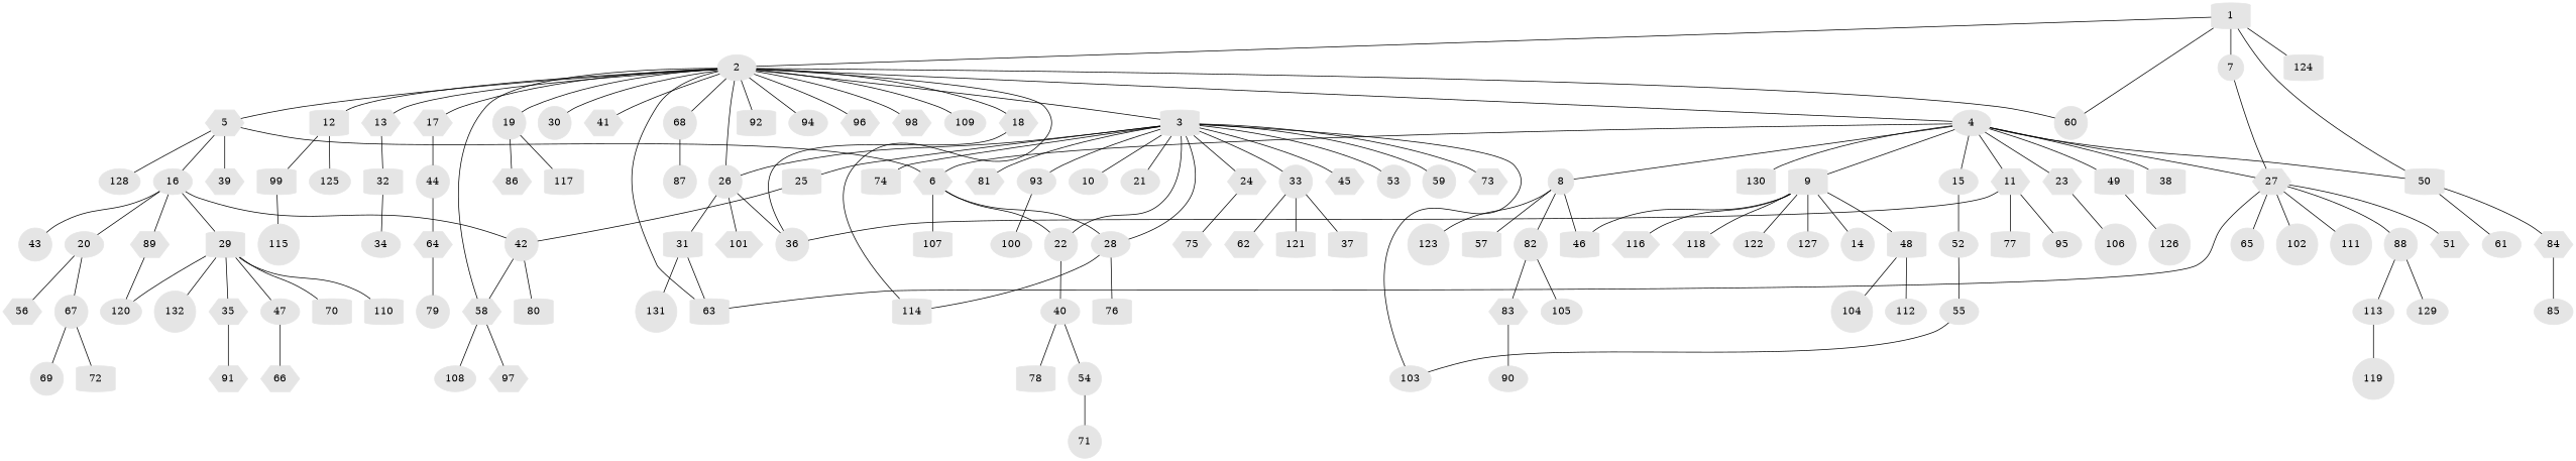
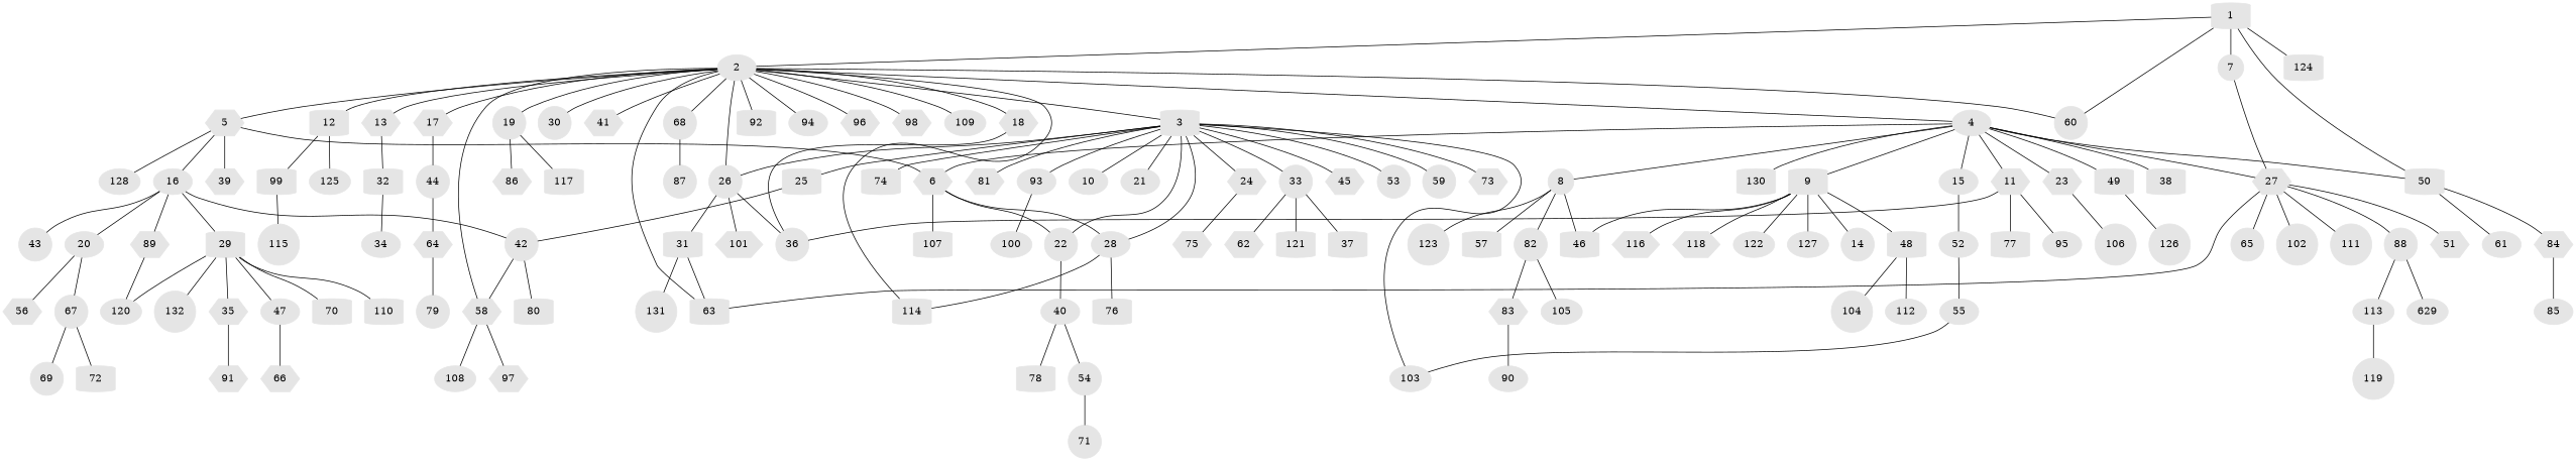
  graph {
    node [color=gray90 shape=circle style=filled]
    1 [shape=cylinder]
    2 [shape=ellipse]
    7
    50 [shape=cylinder]
    60
    124 [shape=cylinder]
    3 [shape=cylinder]
    4 [shape=ellipse]
    5 [shape=hexagon]
    12 [shape=cylinder]
    13 [shape=hexagon]
    17 [shape=hexagon]
    18 [shape=hexagon]
    19
    26
    30
    41 [shape=hexagon]
    58 [shape=hexagon]
    63 [shape=cylinder]
    68
    92 [shape=cylinder]
    94 [shape=ellipse]
    96 [shape=hexagon]
    98 [shape=hexagon]
    109 [shape=ellipse]
    114 [shape=cylinder]
    27 [shape=hexagon]
    61 [shape=ellipse]
    84 [shape=hexagon]
    10 [shape=ellipse]
    21 [shape=ellipse]
    22
    24 [shape=hexagon]
    25 [shape=cylinder]
    28 [shape=ellipse]
    33
    45 [shape=hexagon]
    53
    59
    73 [shape=hexagon]
    74 [shape=cylinder]
    81 [shape=hexagon]
    93 [shape=ellipse]
    103 [shape=ellipse]
    6 [shape=hexagon]
    8
    9 [shape=cylinder]
    11 [shape=hexagon]
    15 [shape=ellipse]
    23 [shape=hexagon]
    38 [shape=cylinder]
    49 [shape=cylinder]
    130 [shape=cylinder]
    16 [shape=ellipse]
    39 [shape=hexagon]
    128 [shape=ellipse]
    99 [shape=cylinder]
    125 [shape=ellipse]
    32 [shape=cylinder]
    44
    36
    86 [shape=hexagon]
    117 [shape=cylinder]
    31 [shape=cylinder]
    101 [shape=hexagon]
    97 [shape=hexagon]
    108 [shape=ellipse]
    87
    40 [shape=ellipse]
    75 [shape=hexagon]
    42
    76 [shape=cylinder]
    37 [shape=cylinder]
    62 [shape=hexagon]
    121 [shape=cylinder]
    100 [shape=ellipse]
    107 [shape=cylinder]
    46 [shape=cylinder]
    57 [shape=cylinder]
    82
    123
    14
    48 [shape=cylinder]
    116 [shape=hexagon]
    118 [shape=hexagon]
    122 [shape=ellipse]
    127 [shape=ellipse]
    77 [shape=cylinder]
    95 [shape=ellipse]
    52 [shape=ellipse]
    106
    51 [shape=hexagon]
    65
    88
    102
    111
    126
    20 [shape=ellipse]
    29 [shape=cylinder]
    43
    89 [shape=hexagon]
    83 [shape=hexagon]
    105 [shape=ellipse]
    104
    112 [shape=ellipse]
    115
    34 [shape=ellipse]
    55 [shape=ellipse]
    56 [shape=hexagon]
    67
    35 [shape=hexagon]
    47 [shape=ellipse]
    70 [shape=cylinder]
    110 [shape=cylinder]
    120 [shape=ellipse]
    132
    80 [shape=cylinder]
    64 [shape=hexagon]
    69
    72 [shape=cylinder]
    54
    78 [shape=cylinder]
    131
    113 [shape=ellipse]
-   129 [shape=ellipse]
+   129 [shape=ellipse label=629]
    91 [shape=hexagon]
    66 [shape=hexagon]
    71
    79
    85 [shape=ellipse]
    90 [shape=ellipse]
    119
    1 -- 2
    1 -- 7
    1 -- 50
    1 -- 60
    1 -- 124
    2 -- 60
    2 -- 3
    2 -- 4
    2 -- 5
    2 -- 12
    2 -- 13
    2 -- 17
    2 -- 18
    2 -- 19
    2 -- 26
    2 -- 30
    2 -- 41
    2 -- 58
    2 -- 63
    2 -- 68
    2 -- 92
    2 -- 94
    2 -- 96
    2 -- 98
    2 -- 109
    2 -- 114
    7 -- 27
    50 -- 61
    50 -- 84
    3 -- 26
    3 -- 10
    3 -- 21
    3 -- 22
    3 -- 24
    3 -- 25
    3 -- 28
    3 -- 33
    3 -- 45
    3 -- 53
    3 -- 59
    3 -- 73
    3 -- 74
    3 -- 81
    3 -- 93
    3 -- 103
    4 -- 50
    4 -- 27
    4 -- 6
    4 -- 8
    4 -- 9
    4 -- 11
    4 -- 15
    4 -- 23
    4 -- 38
    4 -- 49
    4 -- 130
    5 -- 6
    5 -- 16
    5 -- 39
    5 -- 128
    12 -- 99
    12 -- 125
    13 -- 32
    17 -- 44
    18 -- 36
    19 -- 86
    19 -- 117
    26 -- 36
    26 -- 31
    26 -- 101
    58 -- 97
    58 -- 108
    68 -- 87
    27 -- 63
    27 -- 51
    27 -- 65
    27 -- 88
    27 -- 102
    27 -- 111
    84 -- 85
    22 -- 40
    24 -- 75
    25 -- 42
    28 -- 114
    28 -- 76
    33 -- 37
    33 -- 62
    33 -- 121
    93 -- 100
    6 -- 22
    6 -- 28
    6 -- 107
    8 -- 46
    8 -- 57
    8 -- 82
    8 -- 123
    9 -- 46
    9 -- 14
    9 -- 48
    9 -- 116
    9 -- 118
    9 -- 122
    9 -- 127
    11 -- 36
    11 -- 77
    11 -- 95
    15 -- 52
    23 -- 106
    49 -- 126
    16 -- 42
    16 -- 20
    16 -- 29
    16 -- 43
    16 -- 89
    99 -- 115
    32 -- 34
    44 -- 64
    31 -- 63
    31 -- 131
    40 -- 54
    40 -- 78
    42 -- 58
    42 -- 80
    82 -- 83
    82 -- 105
    48 -- 104
    48 -- 112
    52 -- 55
    88 -- 113
    88 -- 129
    20 -- 56
    20 -- 67
    29 -- 35
    29 -- 47
    29 -- 70
    29 -- 110
    29 -- 120
    29 -- 132
    89 -- 120
    83 -- 90
    55 -- 103
    67 -- 69
    67 -- 72
    35 -- 91
    47 -- 66
    64 -- 79
    54 -- 71
    113 -- 119
  }
